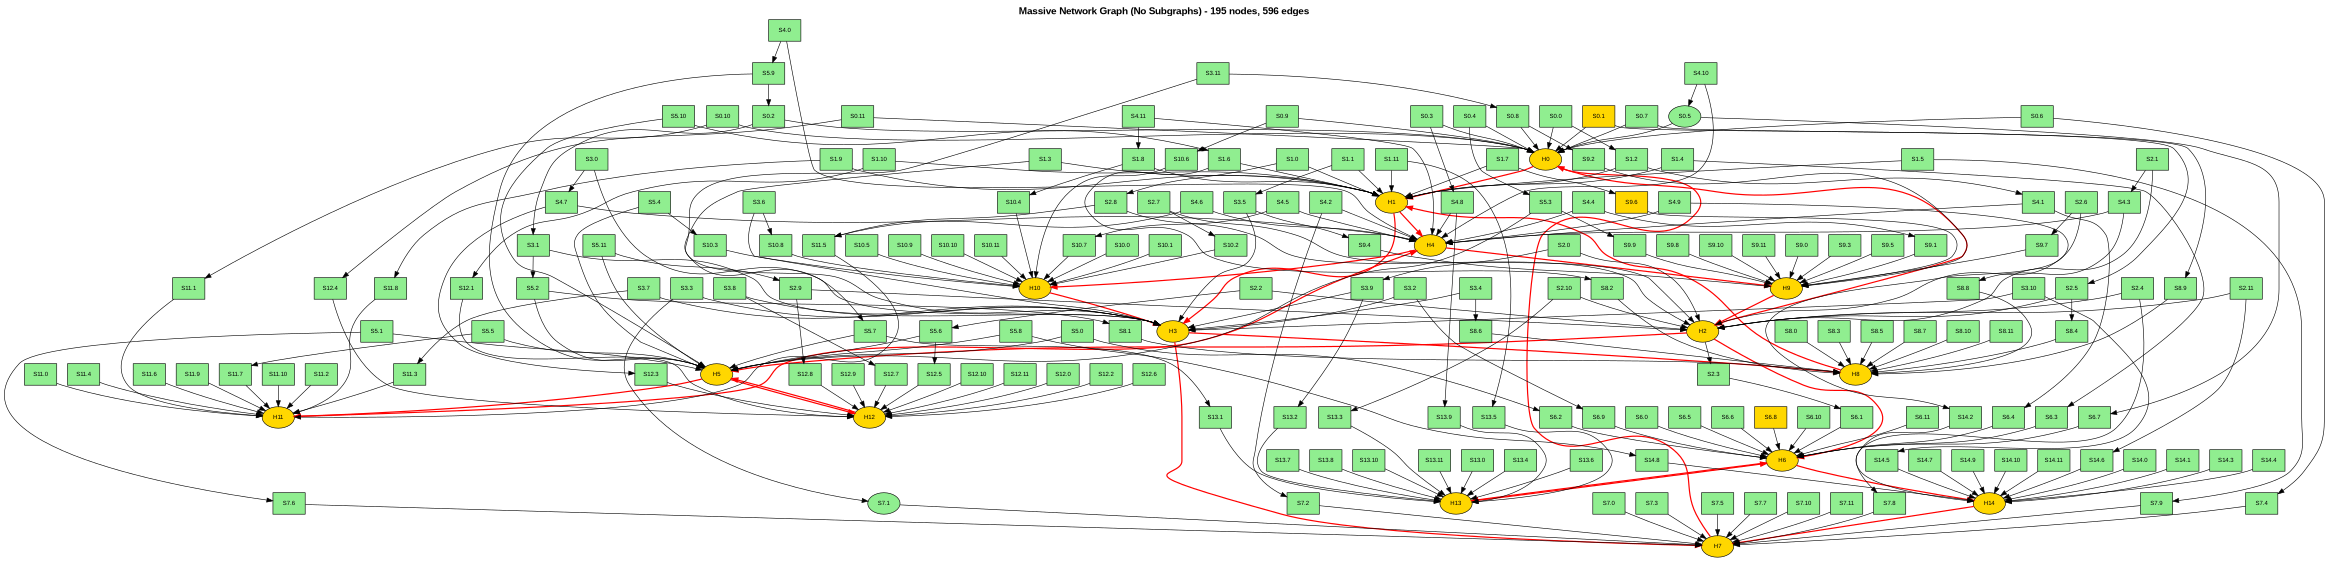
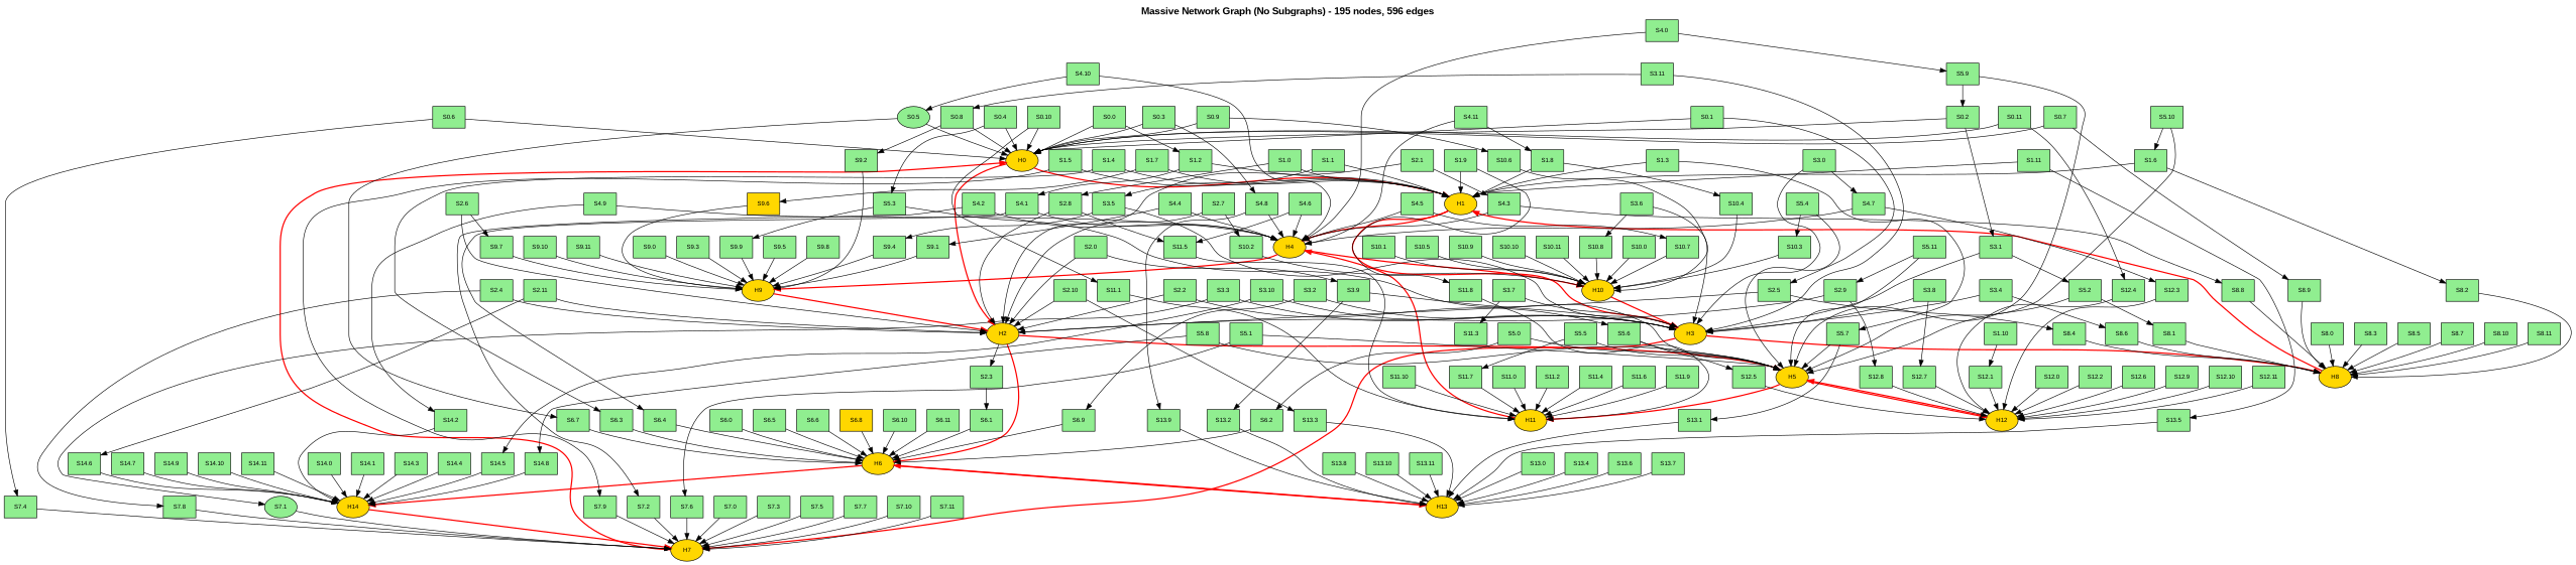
  digraph {
    fontname="Arial Bold"
    fontsize=16
    label="Massive Network Graph (No Subgraphs) - 195 nodes, 596 edges"
    labelloc=t
    rankdir=TB
    node [fillcolor=lightgreen fontname=Arial fontsize=10 shape=box style=filled]
    edge [fontname=Arial fontsize=8]
    n1 [fillcolor=gold label=H0 shape=ellipse]
    n2 [fillcolor=gold label=H1 shape=ellipse]
    n3 [fillcolor=gold label=H2 shape=ellipse]
    n4 [fillcolor=gold label=H3 shape=ellipse]
    n5 [fillcolor=gold label=H4 shape=ellipse]
    n6 [fillcolor=gold label=H5 shape=ellipse]
    n7 [fillcolor=gold label=H6 shape=ellipse]
    n8 [label="S2.3"]
    n9 [fillcolor=gold label=H7 shape=ellipse]
    n10 [fillcolor=gold label=H8 shape=ellipse]
    n11 [fillcolor=gold label=H9 shape=ellipse]
    n12 [fillcolor=gold label=H10 shape=ellipse]
    n13 [fillcolor=gold label=H11 shape=ellipse]
    n14 [fillcolor=gold label=H12 shape=ellipse]
    n15 [fillcolor=gold label=H13 shape=ellipse]
    n16 [fillcolor=gold label=H14 shape=ellipse]
    n17 [label="S0.0"]
    n18 [label="S1.2"]
    n19 [label="S4.1"]
-   n20 [fillcolor=gold label="S0.1"]
+   n20 [label="S0.1"]
    n21 [label="S2.5"]
    n22 [label="S8.4"]
    n23 [label="S0.2"]
    n24 [label="S3.1"]
    n25 [label="S5.2"]
    n26 [label="S0.3"]
    n27 [label="S4.8"]
    n28 [label="S13.9"]
    n29 [label="S0.4"]
    n30 [label="S5.3"]
    n31 [label="S9.9"]
    n32 [label="S0.5" shape=ellipse]
    n33 [label="S6.7"]
    n34 [label="S0.6"]
    n35 [label="S7.4"]
    n36 [label="S0.7"]
    n37 [label="S8.9"]
    n38 [label="S0.8"]
    n39 [label="S9.2"]
    n40 [label="S0.9"]
    n41 [label="S10.6"]
    n42 [label="S0.10"]
    n43 [label="S11.1"]
    n44 [label="S0.11"]
    n45 [label="S12.4"]
    n46 [label="S1.0"]
    n47 [label="S2.8"]
    n48 [label="S11.5"]
    n49 [label="S1.1"]
    n50 [label="S3.5"]
    n51 [label="S9.4"]
    n52 [label="S6.4"]
    n53 [label="S1.3"]
    n54 [label="S5.7"]
    n55 [label="S13.1"]
    n56 [label="S1.4"]
    n57 [label="S6.3"]
    n58 [label="S1.5"]
    n59 [label="S7.9"]
    n60 [label="S1.6"]
    n61 [label="S8.2"]
    n62 [label="S1.7"]
    n63 [fillcolor=gold label="S9.6"]
    n64 [label="S1.8"]
    n65 [label="S10.4"]
    n66 [label="S1.9"]
    n67 [label="S11.8"]
    n68 [label="S1.10"]
    n69 [label="S12.1"]
    n70 [label="S1.11"]
    n71 [label="S13.5"]
    n72 [label="S2.0"]
    n73 [label="S3.9"]
    n74 [label="S13.2"]
    n75 [label="S2.1"]
    n76 [label="S4.3"]
    n77 [label="S8.8"]
    n78 [label="S2.2"]
    n79 [label="S5.6"]
    n80 [label="S12.5"]
    n81 [label="S6.1"]
    n82 [label="S2.4"]
    n83 [label="S7.8"]
    n84 [label="S2.6"]
    n85 [label="S9.7"]
    n86 [label="S2.7"]
    n87 [label="S10.2"]
    n88 [label="S2.9"]
    n89 [label="S12.8"]
    n90 [label="S2.10"]
    n91 [label="S13.3"]
    n92 [label="S2.11"]
    n93 [label="S14.6"]
    n94 [label="S3.0"]
    n95 [label="S4.7"]
    n96 [label="S12.3"]
    n97 [label="S8.1"]
    n98 [label="S3.2"]
    n99 [label="S6.9"]
    n100 [label="S3.3"]
    n101 [label="S7.1" shape=ellipse]
    n102 [label="S3.4"]
    n103 [label="S8.6"]
    n104 [label="S3.6"]
    n105 [label="S10.8"]
    n106 [label="S3.7"]
    n107 [label="S11.3"]
    n108 [label="S3.8"]
    n109 [label="S12.7"]
    n110 [label="S3.10"]
    n111 [label="S14.5"]
    n112 [label="S3.11"]
    n113 [label="S4.0"]
    n114 [label="S5.9"]
    n115 [label="S4.2"]
    n116 [label="S7.2"]
    n117 [label="S4.4"]
    n118 [label="S9.1"]
    n119 [label="S4.5"]
    n120 [label="S10.7"]
    n121 [label="S4.6"]
    n122 [label="S4.9"]
    n123 [label="S14.2"]
    n124 [label="S4.10"]
    n125 [label="S4.11"]
    n126 [label="S5.0"]
    n127 [label="S6.2"]
    n128 [label="S5.1"]
    n129 [label="S7.6"]
    n130 [label="S5.4"]
    n131 [label="S10.3"]
    n132 [label="S5.5"]
    n133 [label="S11.7"]
    n134 [label="S5.8"]
    n135 [label="S14.8"]
    n136 [label="S5.10"]
    n137 [label="S5.11"]
    n138 [label="S6.0"]
    n139 [label="S6.5"]
    n140 [label="S6.6"]
    n141 [fillcolor=gold label="S6.8"]
    n142 [label="S6.10"]
    n143 [label="S6.11"]
    n144 [label="S7.0"]
    n145 [label="S7.3"]
    n146 [label="S7.5"]
    n147 [label="S7.7"]
    n148 [label="S7.10"]
    n149 [label="S7.11"]
    n150 [label="S8.0"]
    n151 [label="S8.3"]
    n152 [label="S8.5"]
    n153 [label="S8.7"]
    n154 [label="S8.10"]
    n155 [label="S8.11"]
    n156 [label="S9.0"]
    n157 [label="S9.3"]
    n158 [label="S9.5"]
    n159 [label="S9.8"]
    n160 [label="S9.10"]
    n161 [label="S9.11"]
    n162 [label="S10.0"]
    n163 [label="S10.1"]
    n164 [label="S10.5"]
    n165 [label="S10.9"]
    n166 [label="S10.10"]
    n167 [label="S10.11"]
    n168 [label="S11.0"]
    n169 [label="S11.2"]
    n170 [label="S11.4"]
    n171 [label="S11.6"]
    n172 [label="S11.9"]
    n173 [label="S11.10"]
    n174 [label="S12.0"]
    n175 [label="S12.2"]
    n176 [label="S12.6"]
    n177 [label="S12.9"]
    n178 [label="S12.10"]
    n179 [label="S12.11"]
    n180 [label="S13.0"]
    n181 [label="S13.4"]
    n182 [label="S13.6"]
    n183 [label="S13.7"]
    n184 [label="S13.8"]
    n185 [label="S13.10"]
    n186 [label="S13.11"]
    n187 [label="S14.0"]
    n188 [label="S14.1"]
    n189 [label="S14.3"]
    n190 [label="S14.4"]
    n191 [label="S14.7"]
    n192 [label="S14.9"]
    n193 [label="S14.10"]
    n194 [label="S14.11"]
    n1 -> n2 [color=red penwidth=2]
    n1 -> n3 [color=red penwidth=2]
    n2 -> n4 [color=red penwidth=2]
    n2 -> n5 [color=red penwidth=2]
    n3 -> n6 [color=red penwidth=2]
    n3 -> n7 [color=red penwidth=2]
    n3 -> n8
    n4 -> n9 [color=red penwidth=2]
    n4 -> n10 [color=red penwidth=2]
    n5 -> n11 [color=red penwidth=2]
    n5 -> n12 [color=red penwidth=2]
    n6 -> n13 [color=red penwidth=2]
    n6 -> n14 [color=red penwidth=2]
    n7 -> n15 [color=red penwidth=2]
    n7 -> n16 [color=red penwidth=2]
    n8 -> n81
    n9 -> n1 [color=red penwidth=2]
    n10 -> n2 [color=red penwidth=2]
    n11 -> n3 [color=red penwidth=2]
    n12 -> n4 [color=red penwidth=2]
    n13 -> n5 [color=red penwidth=2]
    n14 -> n6 [color=red penwidth=2]
    n15 -> n7 [color=red penwidth=2]
    n16 -> n9 [color=red penwidth=2]
    n17 -> n1
    n17 -> n18
    n18 -> n2
    n18 -> n19
    n19 -> n5
    n19 -> n52
    n20 -> n1
    n20 -> n21
    n21 -> n3
    n21 -> n22
    n22 -> n10
    n23 -> n1
    n23 -> n24
    n24 -> n4
    n24 -> n25
    n25 -> n6
    n25 -> n97
    n26 -> n1
    n26 -> n27
    n27 -> n5
    n27 -> n28
    n28 -> n15
    n29 -> n1
    n29 -> n30
    n30 -> n6
    n30 -> n31
    n31 -> n11
    n32 -> n1
    n32 -> n33
    n33 -> n7
    n34 -> n1
    n34 -> n35
    n35 -> n9
    n36 -> n1
    n36 -> n37
    n37 -> n10
    n38 -> n1
    n38 -> n39
    n39 -> n11
    n40 -> n1
    n40 -> n41
    n41 -> n12
    n42 -> n1
    n42 -> n43
    n43 -> n13
    n44 -> n1
    n44 -> n45
    n45 -> n14
    n46 -> n2
    n46 -> n47
    n47 -> n3
    n47 -> n48
    n48 -> n13
    n49 -> n2
    n49 -> n50
    n50 -> n4
    n50 -> n51
    n51 -> n11
    n52 -> n7
    n53 -> n2
    n53 -> n54
    n54 -> n6
    n54 -> n55
    n55 -> n15
    n56 -> n2
    n56 -> n57
    n57 -> n7
    n58 -> n2
    n58 -> n59
    n59 -> n9
    n60 -> n2
    n60 -> n61
    n61 -> n10
    n62 -> n2
    n62 -> n63
    n63 -> n11
    n64 -> n2
    n64 -> n65
    n65 -> n12
    n66 -> n2
    n66 -> n67
    n67 -> n13
-   n68 -> n2
    n68 -> n69
    n69 -> n14
    n70 -> n2
    n70 -> n71
    n71 -> n15
    n72 -> n3
    n72 -> n73
    n73 -> n4
    n73 -> n74
    n74 -> n15
    n75 -> n3
    n75 -> n76
    n76 -> n5
    n76 -> n77
    n77 -> n10
    n78 -> n3
    n78 -> n79
    n79 -> n6
    n79 -> n80
    n80 -> n14
    n81 -> n7
    n82 -> n3
    n82 -> n83
    n83 -> n9
    n84 -> n3
    n84 -> n85
    n85 -> n11
    n86 -> n3
    n86 -> n87
    n87 -> n12
    n88 -> n3
    n88 -> n89
    n89 -> n14
    n90 -> n3
    n90 -> n91
    n91 -> n15
    n92 -> n3
    n92 -> n93
    n93 -> n16
    n94 -> n4
    n94 -> n95
    n95 -> n5
    n95 -> n96
    n96 -> n14
    n97 -> n10
    n98 -> n4
    n98 -> n99
    n99 -> n7
    n100 -> n4
    n100 -> n101
    n101 -> n9
    n102 -> n4
    n102 -> n103
    n103 -> n10
    n104 -> n4
    n104 -> n105
    n105 -> n12
    n106 -> n4
    n106 -> n107
-   n107 -> n13
    n108 -> n4
    n108 -> n109
    n109 -> n14
    n110 -> n4
    n110 -> n111
    n111 -> n16
    n112 -> n4
    n112 -> n38
    n113 -> n5
    n113 -> n114
    n114 -> n6
    n114 -> n23
    n115 -> n5
    n115 -> n116
    n116 -> n9
    n117 -> n5
    n117 -> n118
    n118 -> n11
    n119 -> n5
    n119 -> n120
    n120 -> n12
    n121 -> n5
    n121 -> n48
    n122 -> n5
    n122 -> n123
    n123 -> n16
    n124 -> n5
    n124 -> n32
    n125 -> n5
    n125 -> n64
    n126 -> n6
    n126 -> n127
    n127 -> n7
    n128 -> n6
    n128 -> n129
    n129 -> n9
    n130 -> n6
    n130 -> n131
    n131 -> n12
    n132 -> n6
    n132 -> n133
    n133 -> n13
    n134 -> n6
    n134 -> n135
    n135 -> n16
    n136 -> n6
    n136 -> n60
    n137 -> n6
    n137 -> n88
    n138 -> n7
    n139 -> n7
    n140 -> n7
    n141 -> n7
    n142 -> n7
    n143 -> n7
    n144 -> n9
    n145 -> n9
    n146 -> n9
    n147 -> n9
    n148 -> n9
    n149 -> n9
    n150 -> n10
    n151 -> n10
    n152 -> n10
    n153 -> n10
    n154 -> n10
    n155 -> n10
    n156 -> n11
    n157 -> n11
    n158 -> n11
    n159 -> n11
    n160 -> n11
    n161 -> n11
    n162 -> n12
    n163 -> n12
    n164 -> n12
    n165 -> n12
    n166 -> n12
    n167 -> n12
    n168 -> n13
    n169 -> n13
    n170 -> n13
    n171 -> n13
    n172 -> n13
    n173 -> n13
    n174 -> n14
    n175 -> n14
    n176 -> n14
    n177 -> n14
    n178 -> n14
    n179 -> n14
    n180 -> n15
    n181 -> n15
    n182 -> n15
    n183 -> n15
    n184 -> n15
    n185 -> n15
    n186 -> n15
    n187 -> n16
    n188 -> n16
    n189 -> n16
    n190 -> n16
    n191 -> n16
    n192 -> n16
    n193 -> n16
    n194 -> n16
  }
